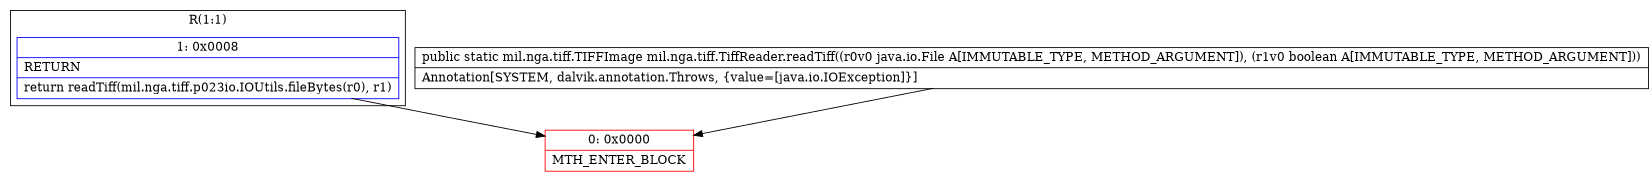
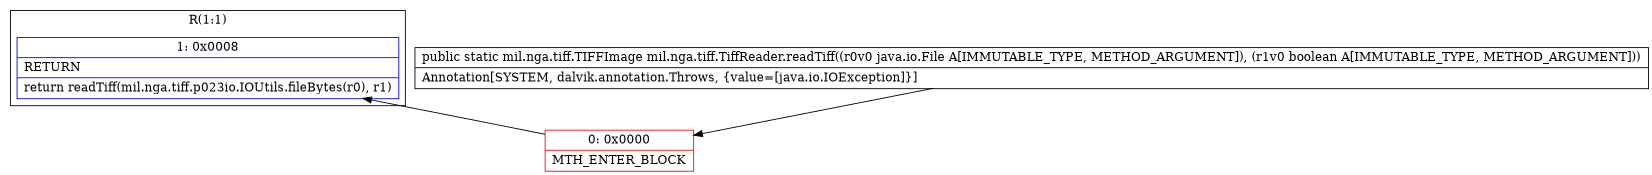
  digraph {
    node [shape=record]
    n1 [color=blue label="{1\:\ 0x0008|RETURN\l|return readTiff(mil.nga.tiff.p023io.IOUtils.fileBytes(r0), r1)\l}"]
    n2 [color=red label="{0\:\ 0x0000|MTH_ENTER_BLOCK\l}"]
    n3 [label="{public static mil.nga.tiff.TIFFImage mil.nga.tiff.TiffReader.readTiff((r0v0 java.io.File A[IMMUTABLE_TYPE, METHOD_ARGUMENT]), (r1v0 boolean A[IMMUTABLE_TYPE, METHOD_ARGUMENT]))  | Annotation[SYSTEM, dalvik.annotation.Throws, \{value=[java.io.IOException]\}]\l}"]
    subgraph cluster_1 {
      label="R(1:1)"
      n1
    }
-   n1 -> n2
+   n2 -> n1
    n3 -> n2
  }
